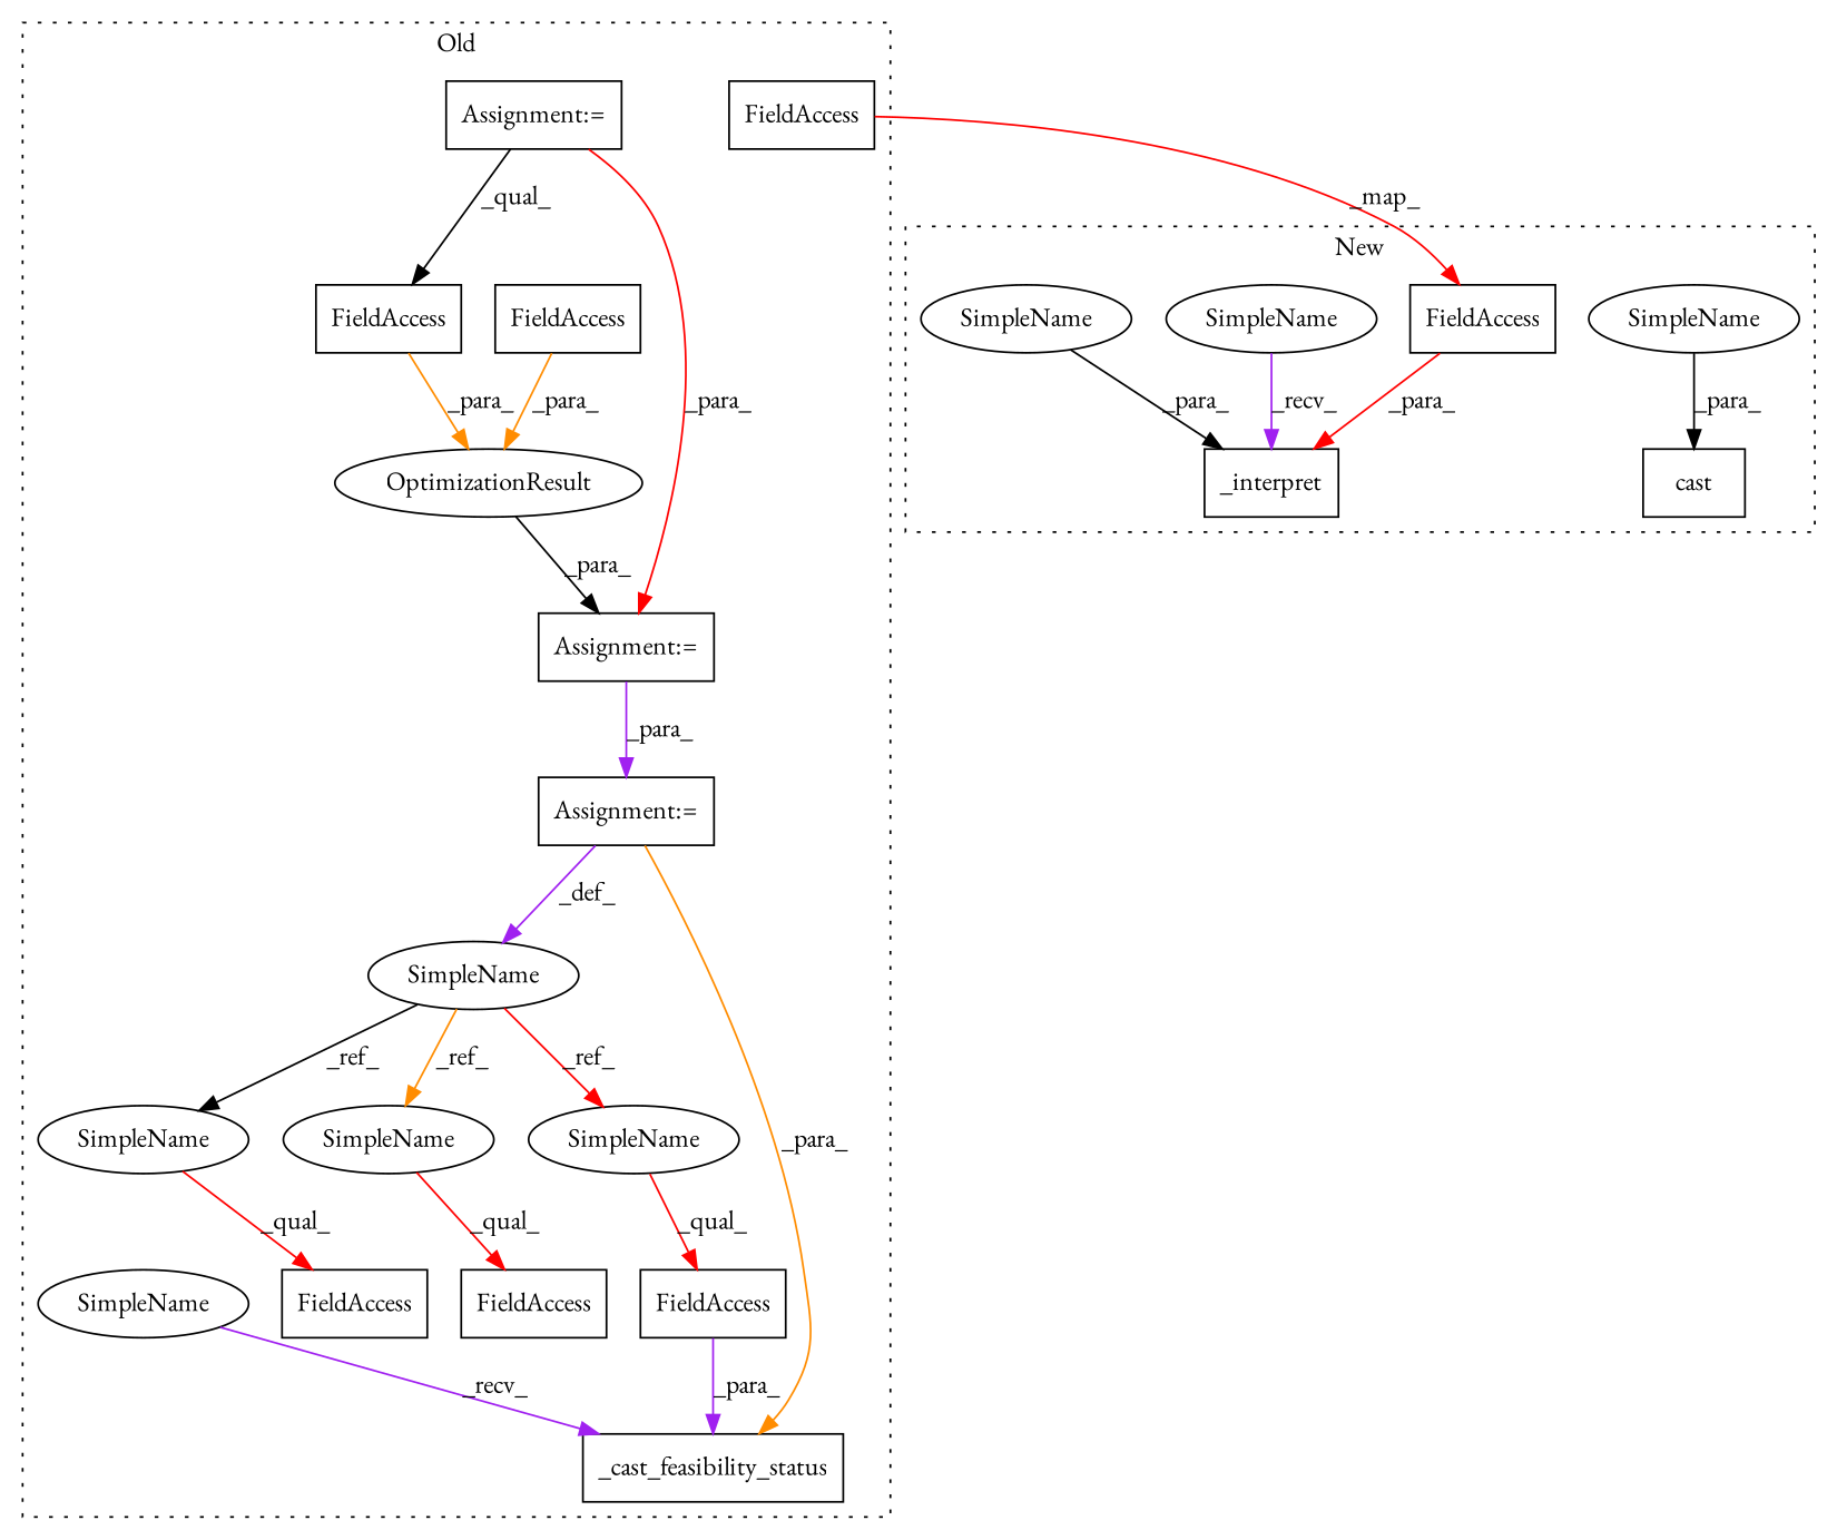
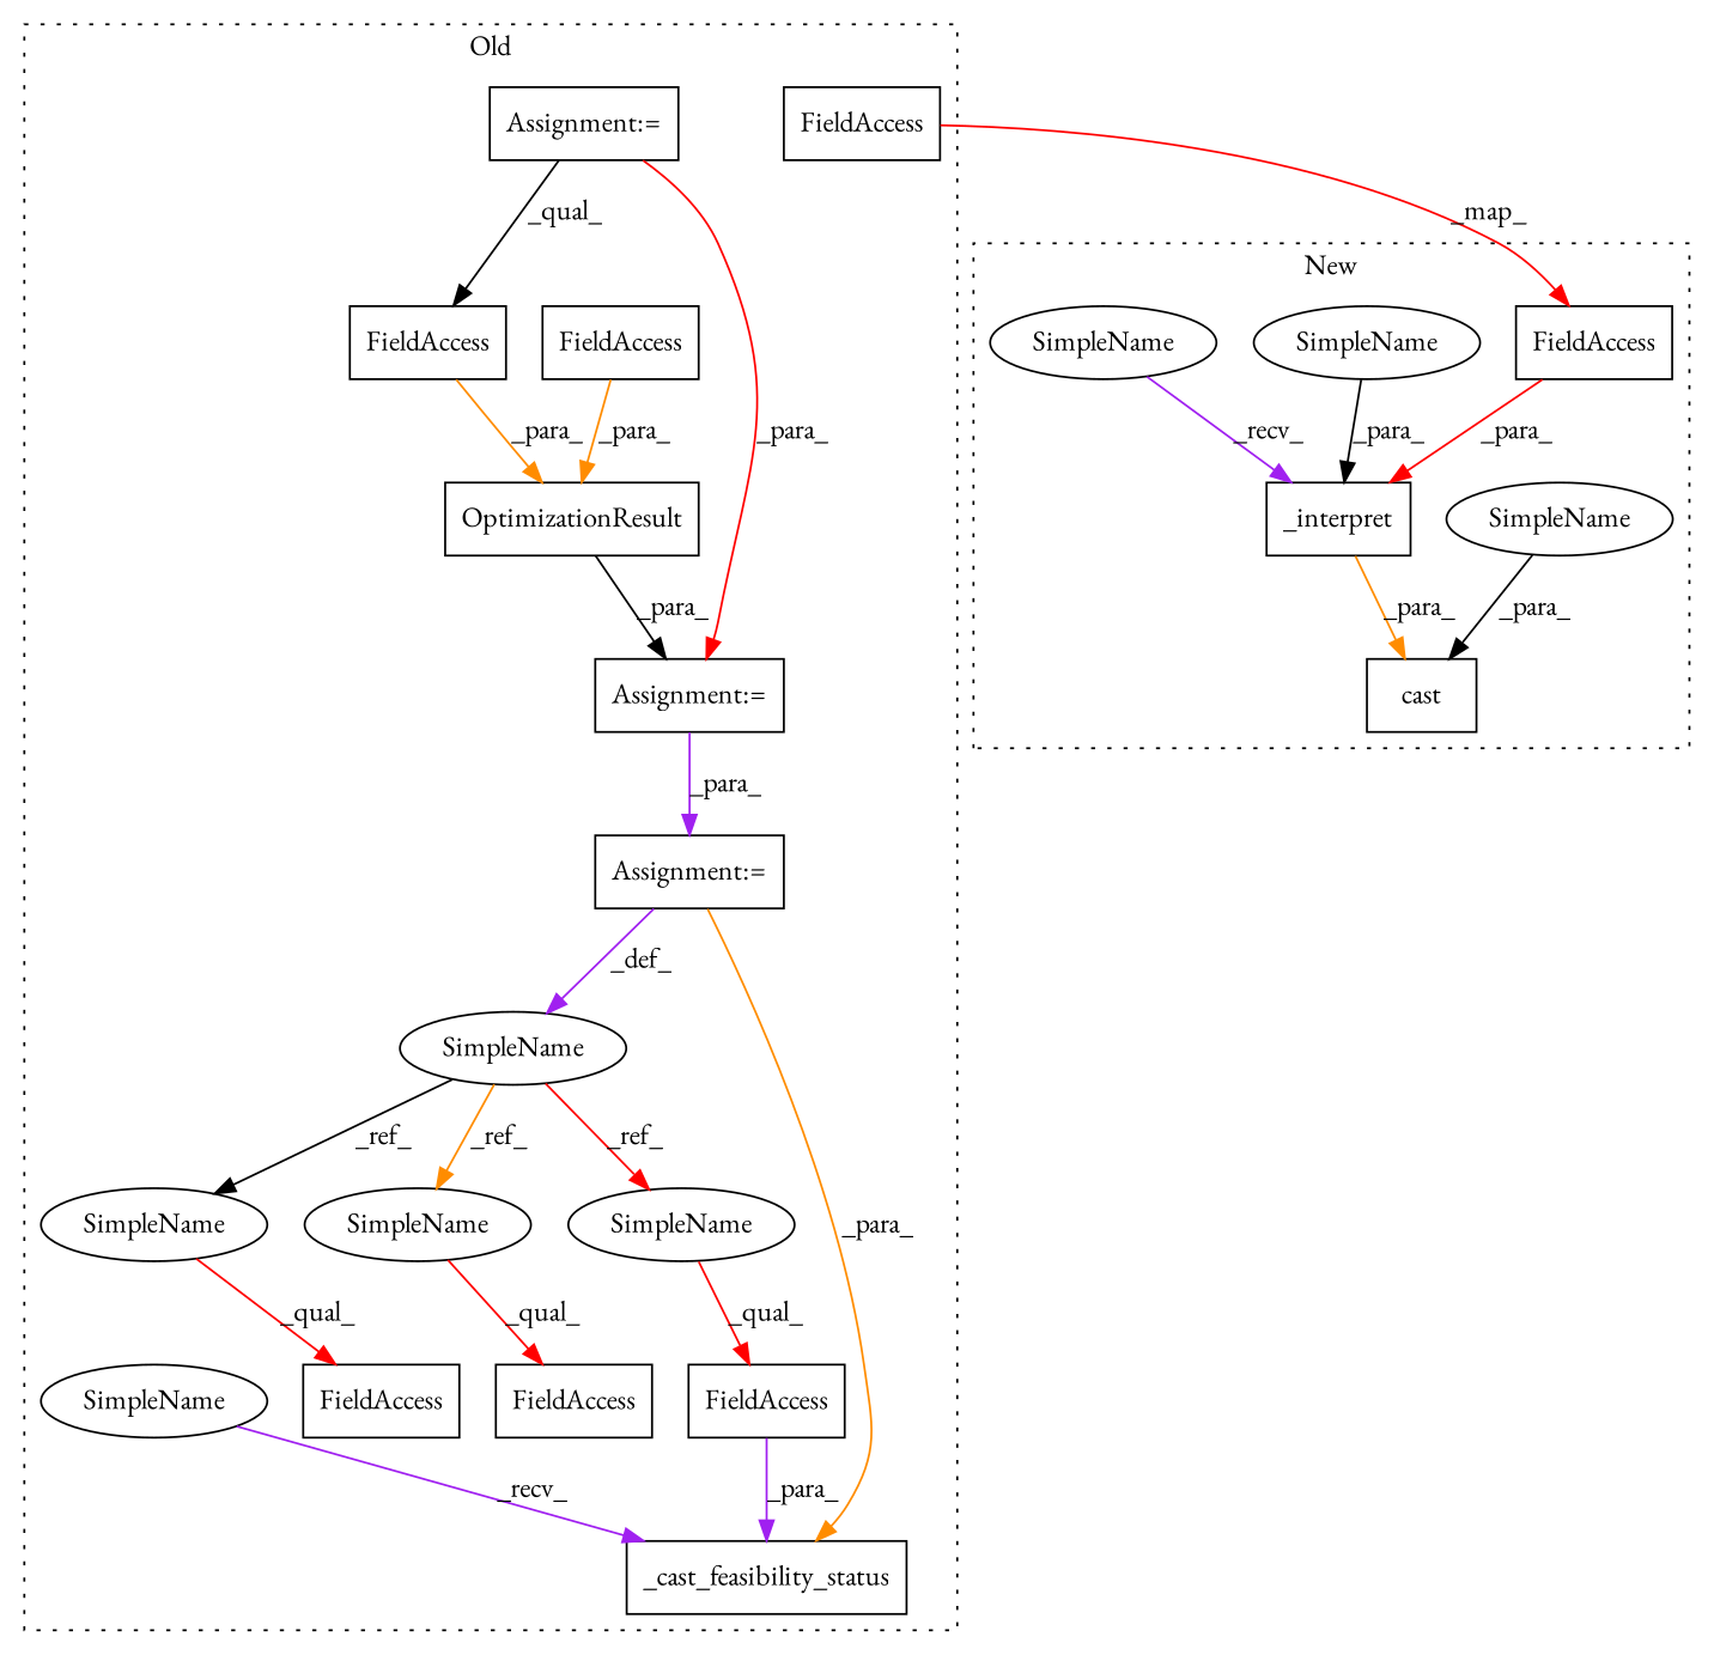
  digraph {
    fontname="EB Garamond"
    node [a=42 fontname="EB Garamond" l=6 s=6889 shape=box]
    edge [color=red fontname="EB Garamond"]
-   n1 [a=32 l="19,1" label=OptimizationResult s="6604,6686" shape=ellipse]
+   n1 [a=32 l="19,1" label=OptimizationResult s="6604,6686"]
    n2 [a=22 l=32 label=FieldAccess s=6654]
    n3 [a=22 l=8 label=FieldAccess]
    n4 [label=SimpleName s=6693 shape=ellipse]
    n5 [a=22 l=16 label=FieldAccess s=6814]
    n6 [a=22 l=8 label=FieldAccess s=6793]
    n7 [a=22 l=21 label=FieldAccess s=6632]
    n8 [a=7 l=1 label="Assignment:=" s=6699]
    n9 [a=7 l=1 label="Assignment:=" s=6603]
    n10 [a=32 l="24,1" label=_cast_feasibility_status s="6857,6897"]
    n11 [a=22 l=16 label=FieldAccess s=6723]
    n12 [a=7 l=24 label="Assignment:=" s=3120]
    n13 [label=SimpleName shape=ellipse]
    n14 [label=SimpleName s=6793 shape=ellipse]
    n15 [label=SimpleName s=6814 shape=ellipse]
    n16 [l=4 label=SimpleName s=6852 shape=ellipse]
    n17 [a=32 l="11,1" label=_interpret s="6625,6725"]
    n18 [a=32 l="5,1" label=cast s="6575,6726"]
    n19 [a=22 l=16 label=FieldAccess s=6640]
    n20 [l=39 label=SimpleName s=6580 shape=ellipse]
    n21 [l=39 label=SimpleName s=6665 shape=ellipse]
    n22 [l=4 label=SimpleName s=6620 shape=ellipse]
    subgraph cluster_1 {
      label=Old
      style=dotted
      n1
      n2
      n3
      n4
      n5
      n6
      n7
      n8
      n9
      n10
      n11
      n12
      n13
      n14
      n15
      n16
    }
    subgraph cluster_2 {
      label=New
      style=dotted
      n17
      n18
      n19
      n20
      n21
      n22
    }
    n1 -> n9 [color=black label=_para_]
    n2 -> n1 [color=darkorange label=_para_]
    n3 -> n10 [color=purple label=_para_]
    n4 -> n13 [label=_ref_]
    n4 -> n14 [color=black label=_ref_]
    n4 -> n15 [color=darkorange label=_ref_]
    n7 -> n1 [color=darkorange label=_para_]
    n8 -> n4 [color=purple label=_def_]
    n8 -> n10 [color=darkorange label=_para_]
    n9 -> n8 [color=purple label=_para_]
    n11 -> n19 [label=_map_]
    n12 -> n2 [color=black label=_qual_]
    n12 -> n9 [label=_para_]
    n13 -> n3 [label=_qual_]
    n14 -> n6 [label=_qual_]
    n15 -> n5 [label=_qual_]
    n16 -> n10 [color=purple label=_recv_]
+   n17 -> n18 [color=darkorange label=_para_]
    n19 -> n17 [label=_para_]
    n20 -> n18 [color=black label=_para_]
    n21 -> n17 [color=black label=_para_]
    n22 -> n17 [color=purple label=_recv_]
  }
